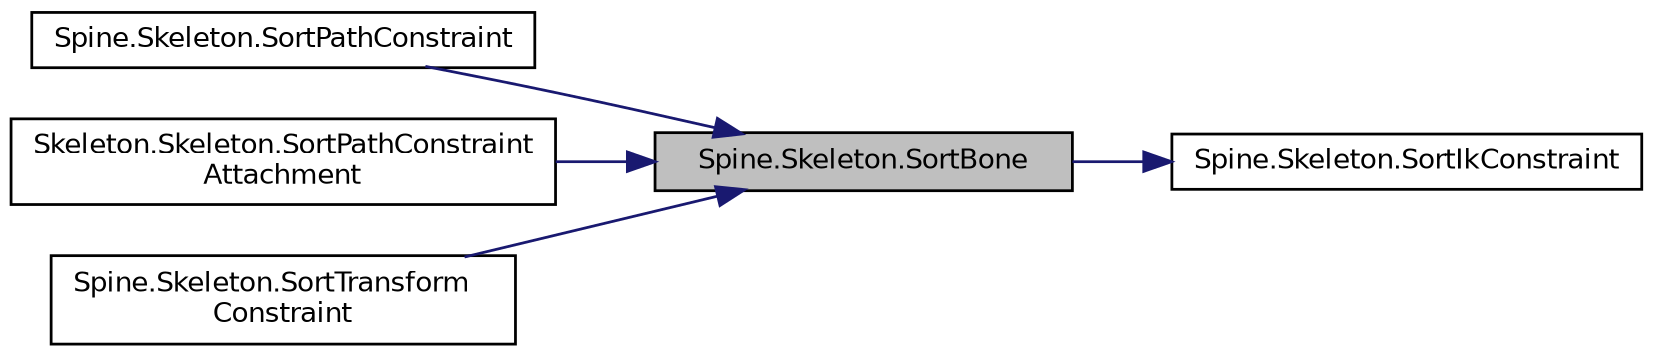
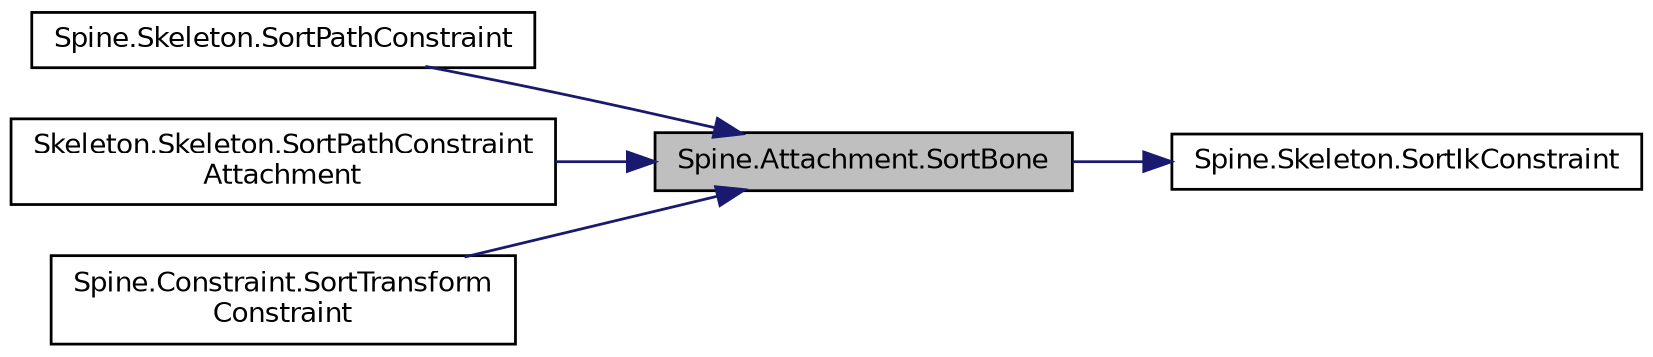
  digraph {
    rankdir=RL
    node [color=black fillcolor=white fontname=Helvetica fontsize=10 shape=record style=filled]
    edge [color=midnightblue dir=back fontname=Helvetica fontsize=10 labelfontname=Helvetica labelfontsize=10 style=solid]
-   n1 [fillcolor=grey75 fontcolor=black height=0.2 label="Spine.Skeleton.SortBone" width=0.4]
+   n1 [fillcolor=grey75 fontcolor=black height=0.2 label="Spine.Attachment.SortBone" width=0.4]
    n2 [height=0.2 label="Spine.Skeleton.SortPathConstraint" width=0.4]
    n3 [height=0.2 label="Skeleton.Skeleton.SortPathConstraint\lAttachment" width=0.4]
-   n4 [height=0.2 label="Spine.Skeleton.SortTransform\lConstraint" width=0.4]
+   n4 [height=0.2 label="Spine.Constraint.SortTransform\lConstraint" width=0.4]
    n5 [height=0.2 label="Spine.Skeleton.SortIkConstraint" width=0.4]
    n1 -> n2
    n1 -> n3
    n1 -> n4
    n5 -> n1
  }
